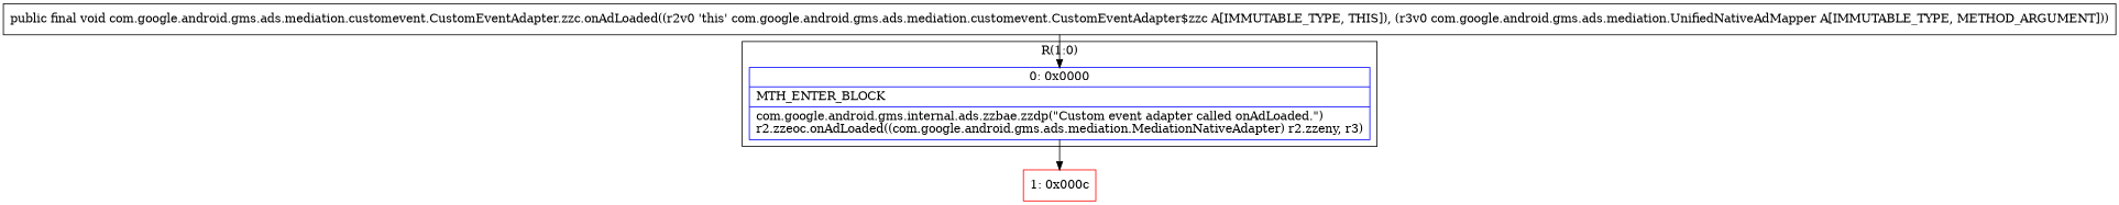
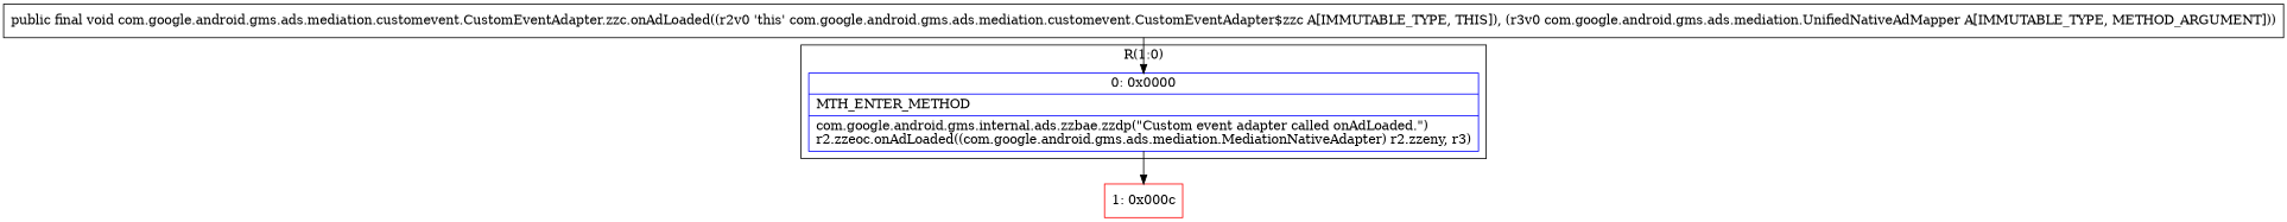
  digraph {
    node [shape=record]
-   n1 [color=blue label="{0\:\ 0x0000|MTH_ENTER_BLOCK\l|com.google.android.gms.internal.ads.zzbae.zzdp(\"Custom event adapter called onAdLoaded.\")\lr2.zzeoc.onAdLoaded((com.google.android.gms.ads.mediation.MediationNativeAdapter) r2.zzeny, r3)\l}"]
+   n1 [color=blue label="{0\:\ 0x0000|MTH_ENTER_METHOD\l|com.google.android.gms.internal.ads.zzbae.zzdp(\"Custom event adapter called onAdLoaded.\")\lr2.zzeoc.onAdLoaded((com.google.android.gms.ads.mediation.MediationNativeAdapter) r2.zzeny, r3)\l}"]
    n2 [color=red label="{1\:\ 0x000c}"]
    n3 [label="{public final void com.google.android.gms.ads.mediation.customevent.CustomEventAdapter.zzc.onAdLoaded((r2v0 'this' com.google.android.gms.ads.mediation.customevent.CustomEventAdapter$zzc A[IMMUTABLE_TYPE, THIS]), (r3v0 com.google.android.gms.ads.mediation.UnifiedNativeAdMapper A[IMMUTABLE_TYPE, METHOD_ARGUMENT])) }"]
    subgraph cluster_1 {
      label="R(1:0)"
      n1
    }
    n1 -> n2
    n3 -> n1
  }
